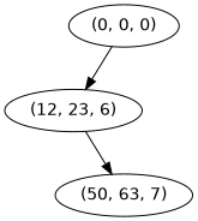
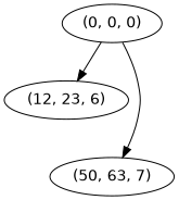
  digraph {
    fontname="DejaVu Sans"
    node [fontname="DejaVu Sans"]
    edge [fontname="DejaVu Sans"]
    n1 [label="(12, 23, 6)"]
    "(0, 0, 0)"
    "(50, 63, 7)"
    "(0, 0, 0)" -> n1
-   n1 -> "(50, 63, 7)"
+   "(0, 0, 0)" -> "(50, 63, 7)"
  }
